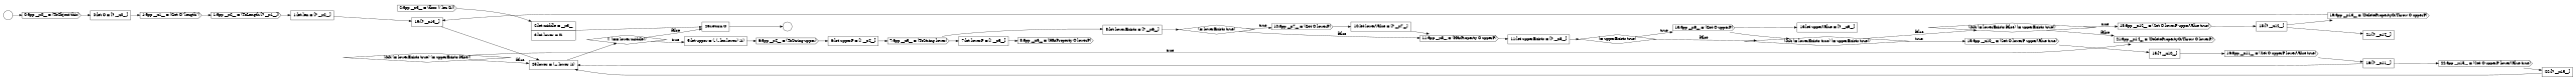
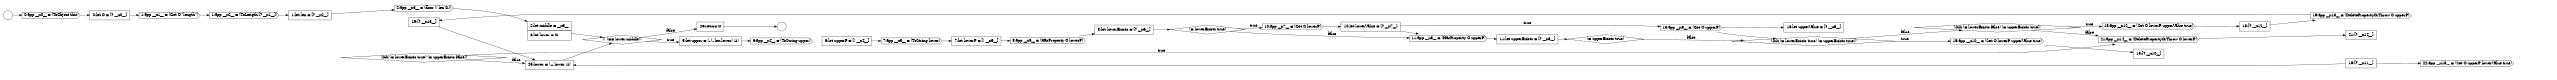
  digraph {
    rankdir=LR
    node [color=black fillcolor=white shape=none style=filled]
    edge [color=black]
    n1 [label=<<font color="black">     <table border="0" cellborder="1" cellspacing="0" cellpadding="10">       <tr><td align="left">19:[? __x13__]</td></tr>     </table>   </font>> margin=0]
    n2 [label=<<font color="black">     <table border="0" cellborder="1" cellspacing="0" cellpadding="10">       <tr><td align="left">25:lower = (+ lower 1i)</td></tr>     </table>   </font>> margin=0]
    n3 [label=<<font color="black">(! (== lower middle))</font>> shape=diamond]
    n4 [label=<<font color="black">     <table border="0" cellborder="1" cellspacing="0" cellpadding="10">       <tr><td align="left">11:let upperExists = [? __x8__]</td></tr>     </table>   </font>> margin=0]
    n5 [label=<<font color="black">(= upperExists true)</font>> shape=diamond]
    n6 [label=<<font color="black">13:app __x9__ = (Get O upperP)</font>> shape=cds]
    n7 [label=<<font color="black">(&amp;&amp; (= lowerExists true) (= upperExists true))</font>> shape=diamond]
    n8 [label=<<font color="black">     <table border="0" cellborder="1" cellspacing="0" cellpadding="10">       <tr><td align="left">5:let upper = (- (- len lower) 1i)</td></tr>     </table>   </font>> margin=0]
    n9 [label=<<font color="black">6:app __x4__ = (ToString upper)</font>> shape=cds]
    n10 [label=<<font color="black">     <table border="0" cellborder="1" cellspacing="0" cellpadding="10">       <tr><td align="left">6:let upperP = [! __x4__]</td></tr>     </table>   </font>> margin=0]
    n11 [label=<<font color="black">2:app __x3__ = (floor (/ len 2i))</font>> shape=cds]
    n12 [label=<<font color="black">     <table border="0" cellborder="1" cellspacing="0" cellpadding="10">       <tr><td align="left">2:let middle = __x3__</td></tr>       <tr><td align="left">3:let lower = 0i</td></tr>     </table>   </font>> margin=0]
    n13 [label=" " shape=circle]
    n14 [label=<<font color="black">0:app __x0__ = (ToObject this)</font>> shape=cds]
    n15 [label=<<font color="black">     <table border="0" cellborder="1" cellspacing="0" cellpadding="10">       <tr><td align="left">0:let O = [? __x0__]</td></tr>     </table>   </font>> margin=0]
    n16 [label=<<font color="black">     <table border="0" cellborder="1" cellspacing="0" cellpadding="10">       <tr><td align="left">13:let upperValue = [? __x9__]</td></tr>     </table>   </font>> margin=0]
    n17 [label=<<font color="black">(&amp;&amp; (= lowerExists false) (= upperExists true))</font>> shape=diamond]
    n18 [label=<<font color="black">15:app __x10__ = (Set O lowerP upperValue true)</font>> shape=cds]
    n19 [label=<<font color="black">     <table border="0" cellborder="1" cellspacing="0" cellpadding="10">       <tr><td align="left">18:[? __x12__]</td></tr>     </table>   </font>> margin=0]
    n20 [label=<<font color="black">19:app __x13__ = (DeletePropertyOrThrow O upperP)</font>> shape=cds]
    n21 [label=<<font color="black">     <table border="0" cellborder="1" cellspacing="0" cellpadding="10">       <tr><td align="left">10:let lowerValue = [? __x7__]</td></tr>     </table>   </font>> margin=0]
    n22 [label=<<font color="black">11:app __x8__ = (HasProperty O upperP)</font>> shape=cds]
    n23 [label=<<font color="black">     <table border="0" cellborder="1" cellspacing="0" cellpadding="10">       <tr><td align="left">26:return O</td></tr>     </table>   </font>> margin=0]
    n24 [label=" " shape=circle]
    n25 [label=<<font color="black">1:app __x2__ = (ToLength [? __x1__])</font>> shape=cds]
    n26 [label=<<font color="black">     <table border="0" cellborder="1" cellspacing="0" cellpadding="10">       <tr><td align="left">1:let len = [? __x2__]</td></tr>     </table>   </font>> margin=0]
    n27 [label=<<font color="black">18:app __x12__ = (Set O lowerP upperValue true)</font>> shape=cds]
    n28 [label=<<font color="black">21:app __x14__ = (DeletePropertyOrThrow O lowerP)</font>> shape=cds]
    n29 [label=<<font color="black">(&amp;&amp; (= lowerExists true) (= upperExists false))</font>> shape=diamond]
    n30 [label=<<font color="black">1:app __x1__ = (Get O &quot;length&quot;)</font>> shape=cds]
    n31 [label=<<font color="black">     <table border="0" cellborder="1" cellspacing="0" cellpadding="10">       <tr><td align="left">15:[? __x10__]</td></tr>     </table>   </font>> margin=0]
-   n32 [label=<<font color="black">16:app __x11__ = (Set O upperP lowerValue true)</font>> shape=cds]
    n33 [label=<<font color="black">(= lowerExists true)</font>> shape=diamond]
    n34 [label=<<font color="black">10:app __x7__ = (Get O lowerP)</font>> shape=cds]
    n35 [label=<<font color="black">7:app __x5__ = (ToString lower)</font>> shape=cds]
    n36 [label=<<font color="black">     <table border="0" cellborder="1" cellspacing="0" cellpadding="10">       <tr><td align="left">7:let lowerP = [! __x5__]</td></tr>     </table>   </font>> margin=0]
    n37 [label=<<font color="black">8:app __x6__ = (HasProperty O lowerP)</font>> shape=cds]
    n38 [label=<<font color="black">     <table border="0" cellborder="1" cellspacing="0" cellpadding="10">       <tr><td align="left">16:[? __x11__]</td></tr>     </table>   </font>> margin=0]
    n39 [label=<<font color="black">     <table border="0" cellborder="1" cellspacing="0" cellpadding="10">       <tr><td align="left">21:[? __x14__]</td></tr>     </table>   </font>> margin=0]
    n40 [label=<<font color="black">22:app __x15__ = (Set O upperP lowerValue true)</font>> shape=cds]
-   n41 [label=<<font color="black">     <table border="0" cellborder="1" cellspacing="0" cellpadding="10">       <tr><td align="left">22:[? __x15__]</td></tr>     </table>   </font>> margin=0]
    n42 [label=<<font color="black">     <table border="0" cellborder="1" cellspacing="0" cellpadding="10">       <tr><td align="left">8:let lowerExists = [? __x6__]</td></tr>     </table>   </font>> margin=0]
    n1 -> n2
    n2 -> n3
    n3 -> n8 [label=<<font color="black">true</font>>]
    n3 -> n23 [label=<<font color="black">false</font>>]
    n4 -> n5
-   n5 -> n6 [label=<<font color="black">true</font>>]
+   n21 -> n6 [label=<<font color="black">true</font>>]
    n5 -> n7 [label=<<font color="black">false</font>>]
    n6 -> n7
    n6 -> n16
    n7 -> n17 [label=<<font color="black">false</font>>]
    n7 -> n18 [label=<<font color="black">true</font>>]
    n8 -> n9
-   n9 -> n10
    n10 -> n35
    n11 -> n12
-   n12 -> n23
+   n12 -> n3
    n13 -> n14
    n14 -> n15
    n15 -> n30
    n17 -> n27 [label=<<font color="black">true</font>>]
    n17 -> n28 [label=<<font color="black">false</font>>]
    n18 -> n31
    n19 -> n20
    n20 -> n1
    n21 -> n22
    n22 -> n4
    n23 -> n24
    n25 -> n26
-   n26 -> n1
+   n26 -> n11
    n27 -> n19
-   n19 -> n39
+   n28 -> n39
    n29 -> n2 [label=<<font color="black">false</font>>]
    n29 -> n28 [label=<<font color="black">true</font>>]
    n30 -> n25
-   n31 -> n32
-   n32 -> n38
    n33 -> n22 [label=<<font color="black">false</font>>]
    n33 -> n34 [label=<<font color="black">true</font>>]
    n34 -> n21
    n35 -> n36
    n36 -> n37
-   n35 -> n42
+   n37 -> n42
    n38 -> n2
    n38 -> n40
-   n40 -> n41
-   n41 -> n2
    n42 -> n33
  }
